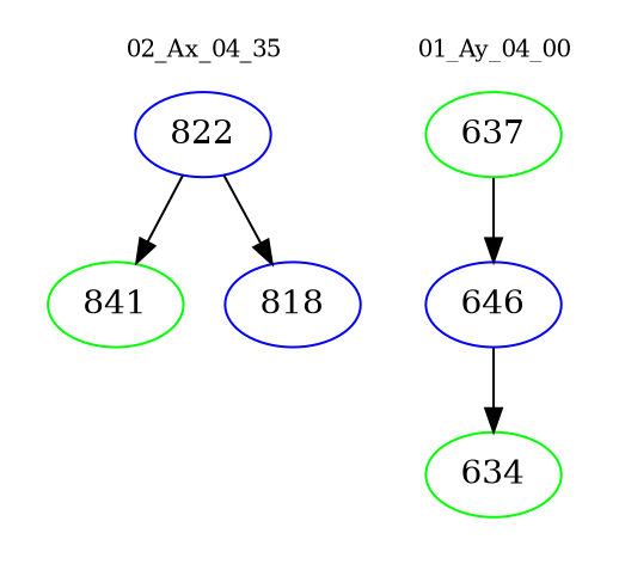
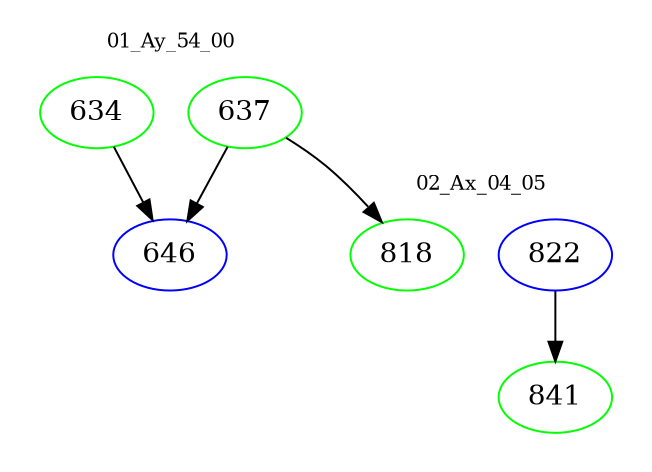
  digraph {
    node [color=green]
    edge [color=black]
    n1 [color=blue label=822]
    n2 [label=841]
-   n3 [color=blue label=818]
+   n3 [label=818]
    n4 [color=blue label=646]
    n5 [label=637]
    n6 [label=634]
    subgraph cluster_1 {
      color=white
      fontsize=10
-     label="02_Ax_04_35"
+     label="02_Ax_04_05"
      n1
      n2
      n3
    }
    subgraph cluster_2 {
      color=white
      fontsize=10
-     label="01_Ay_04_00"
+     label="01_Ay_54_00"
      n4
      n5
      n6
    }
    n1 -> n2
-   n1 -> n3
-   n4 -> n6
+   n5 -> n3
+   n6 -> n4
    n5 -> n4
  }
